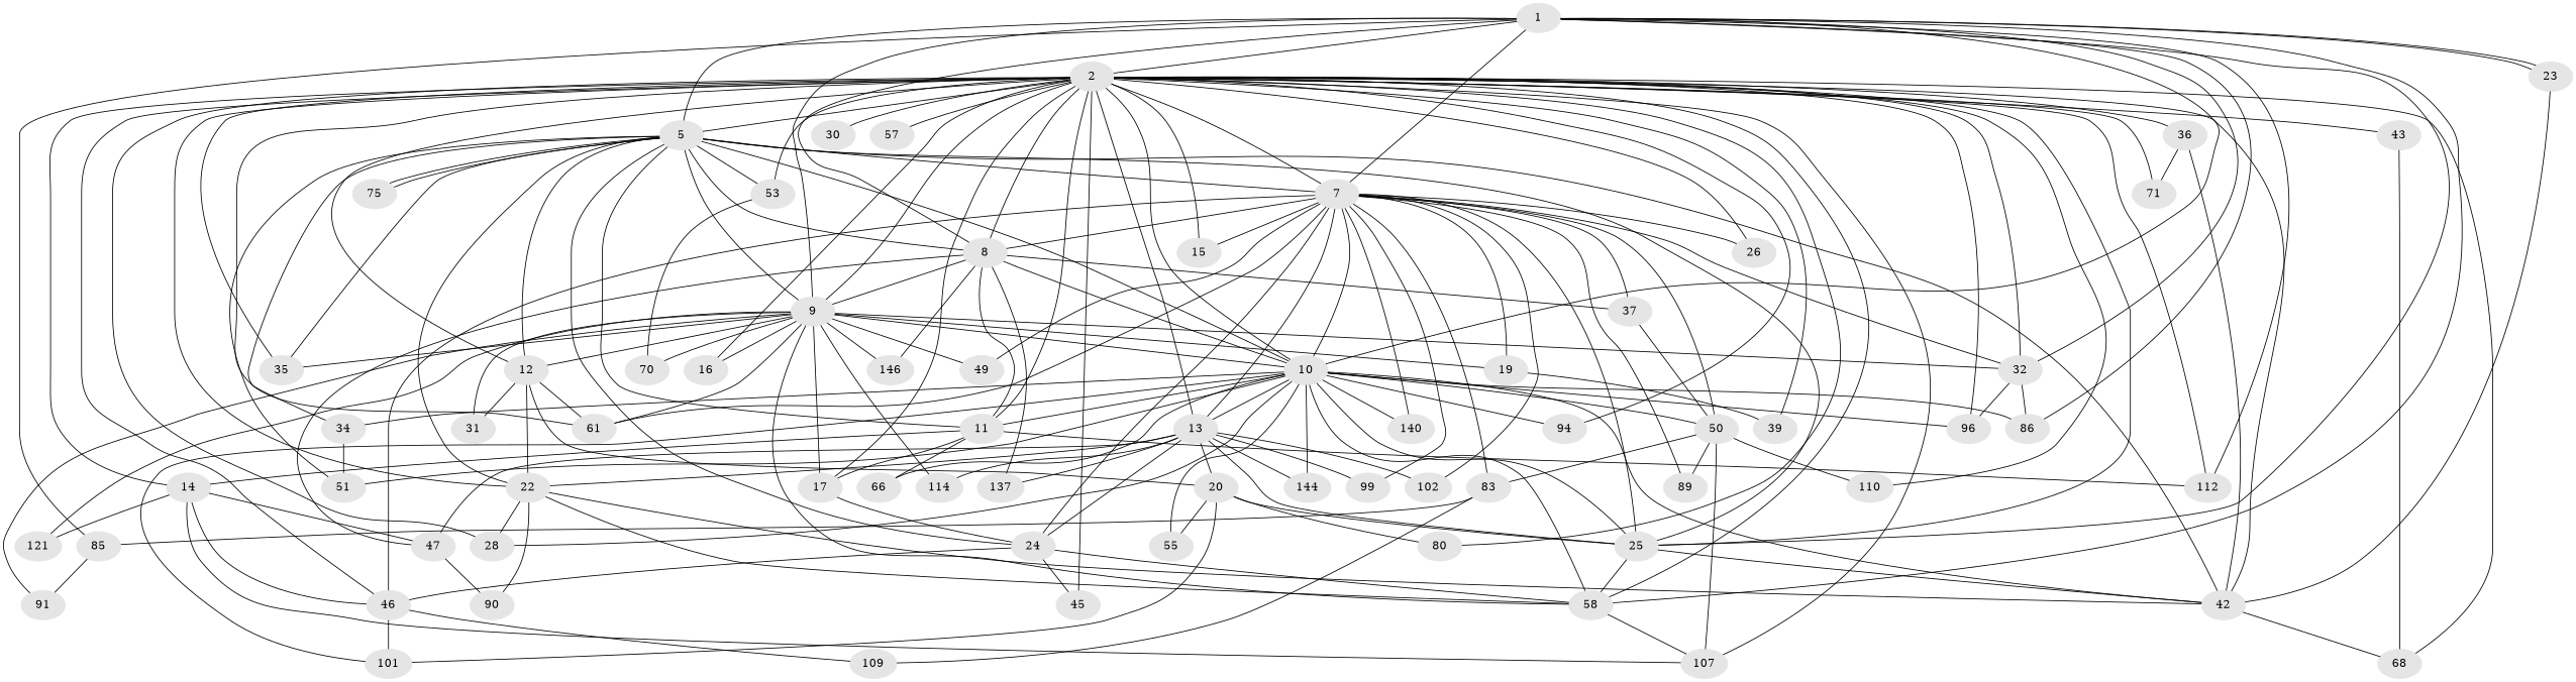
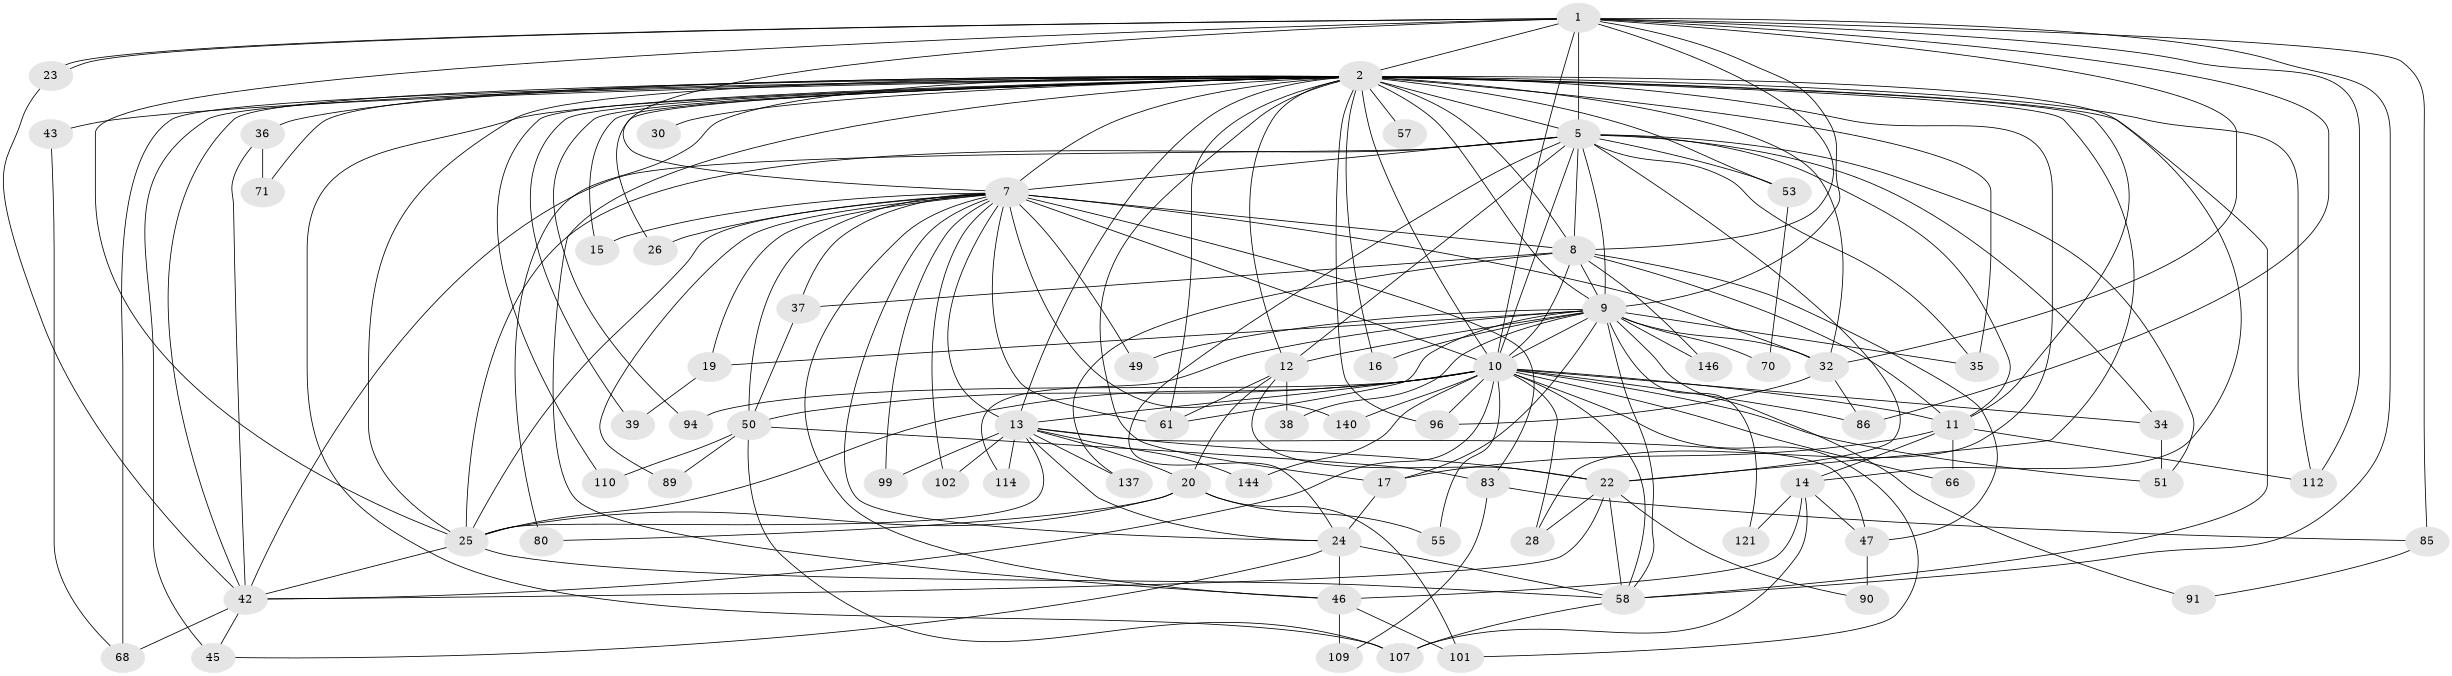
  graph {
    node [color=gray90 style=filled]
    2 [super="+31+142+126+27+72+3+21+93+4+18"]
    5 [super="+6+33+56+100+73+138"]
    7 [super="+41"]
    8
    9
    10 [super="+97"]
    25 [super="+132+48"]
    32 [super="+60+145"]
    58 [super="+69+79"]
    112 [super="+131"]
    11 [super="+54"]
    12
    13 [super="+117"]
    14
    15
    16
    17 [super="+52"]
    22 [super="+130+143"]
    26
    28
    30
    35
    36
    39
    42 [super="+44"]
    43 [super="+65"]
    45 [super="+108"]
    46 [super="+77"]
    53
    57
    61 [super="+78+113"]
    68 [super="+115"]
    71
    80
    94
    96
    107 [super="+118"]
    110
    1
    23
    85
    86 [super="+135"]
    24 [super="+88+81"]
    34
    51 [super="+64"]
-   75
    19
    37
    49
    50 [super="+63"]
    83
    89
    99
    102
    140
    47 [super="+134"]
    137
    146
-   38 [label=31]
+   38
    70
    91
    114
    121
    55
    66
    101 [super="+124"]
    144
    20
    90
    109
    2 -- 5 [weight=11]
    2 -- 7 [weight=4]
    2 -- 8 [weight=4]
    2 -- 9 [weight=3]
    2 -- 10 [weight=5]
    2 -- 25 [weight=2]
    2 -- 32
    2 -- 58
    2 -- 112
    2 -- 11
    2 -- 12
    2 -- 13 [weight=2]
    2 -- 14 [weight=2]
    2 -- 15
    2 -- 16
    2 -- 17
    2 -- 22
    2 -- 26
    2 -- 28
    2 -- 30 [weight=2]
    2 -- 35
    2 -- 36 [weight=2]
    2 -- 39
    2 -- 42
    2 -- 43 [weight=2]
    2 -- 45 [weight=2]
    2 -- 46
    2 -- 53
    2 -- 57 [weight=2]
    2 -- 61 [weight=2]
    2 -- 68
    2 -- 71
    2 -- 80
    2 -- 94
    2 -- 96
    2 -- 107
    2 -- 110
    5 -- 7 [weight=2]
    5 -- 8 [weight=3]
    5 -- 9 [weight=2]
    5 -- 10 [weight=3]
    5 -- 25
    5 -- 11 [weight=2]
    5 -- 12
    5 -- 22
    5 -- 35
    5 -- 42
    5 -- 53
    5 -- 24
    5 -- 34
    5 -- 51
-   5 -- 75
-   5 -- 75
    7 -- 8 [weight=2]
    7 -- 10
    7 -- 25
    7 -- 32
    7 -- 13
    7 -- 15
    7 -- 26
    7 -- 46
    7 -- 61
    7 -- 24
    7 -- 19
    7 -- 37
    7 -- 49
    7 -- 50
    7 -- 83
    7 -- 89
    7 -- 99
    7 -- 102
    7 -- 140
    8 -- 9
    8 -- 10
    8 -- 11
    8 -- 37
    8 -- 47
    8 -- 137
    8 -- 146
    9 -- 10
    9 -- 32
    9 -- 58
    9 -- 12
    9 -- 16
    9 -- 17
    9 -- 35
    9 -- 61
    9 -- 19
    9 -- 49
    9 -- 146
    9 -- 38
    9 -- 70
    9 -- 91
    9 -- 114
    9 -- 121
    10 -- 25
    10 -- 58
    10 -- 11
    10 -- 13
    10 -- 28
    10 -- 42
    10 -- 94
    10 -- 96
    10 -- 86
    10 -- 34
    10 -- 51
    10 -- 50 [weight=2]
    10 -- 140
    10 -- 55
    10 -- 66
    10 -- 101
    10 -- 144
    25 -- 58
    25 -- 42
    32 -- 96
    32 -- 86
    58 -- 107
    11 -- 112
    11 -- 14
    11 -- 17
    11 -- 66
    12 -- 22
    12 -- 61
    12 -- 38
    12 -- 20
    13 -- 25
    13 -- 22
    13 -- 24
    13 -- 99
    13 -- 102
    13 -- 47
    13 -- 137
    13 -- 114
    13 -- 144
    13 -- 20
    14 -- 46
    14 -- 107
    14 -- 47
    14 -- 121
    17 -- 24
    22 -- 58
    22 -- 28
    22 -- 42
    22 -- 90
    36 -- 42
    36 -- 71
+   42 -- 45
    42 -- 68
    43 -- 68
    46 -- 101
    46 -- 109
    53 -- 70
    1 -- 2 [weight=3]
    1 -- 5 [weight=3]
    1 -- 7
    1 -- 8
    1 -- 9
    1 -- 10
    1 -- 25
    1 -- 32
    1 -- 58
    1 -- 112
    1 -- 23
    1 -- 23
    1 -- 85
    1 -- 86
    23 -- 42
    85 -- 91
    24 -- 58
    24 -- 45
    24 -- 46
    34 -- 51
    19 -- 39
    37 -- 50
    50 -- 107
    50 -- 110
    50 -- 83
    50 -- 89
    83 -- 85
    83 -- 109
    47 -- 90
    20 -- 25
    20 -- 80
    20 -- 55
    20 -- 101
  }
